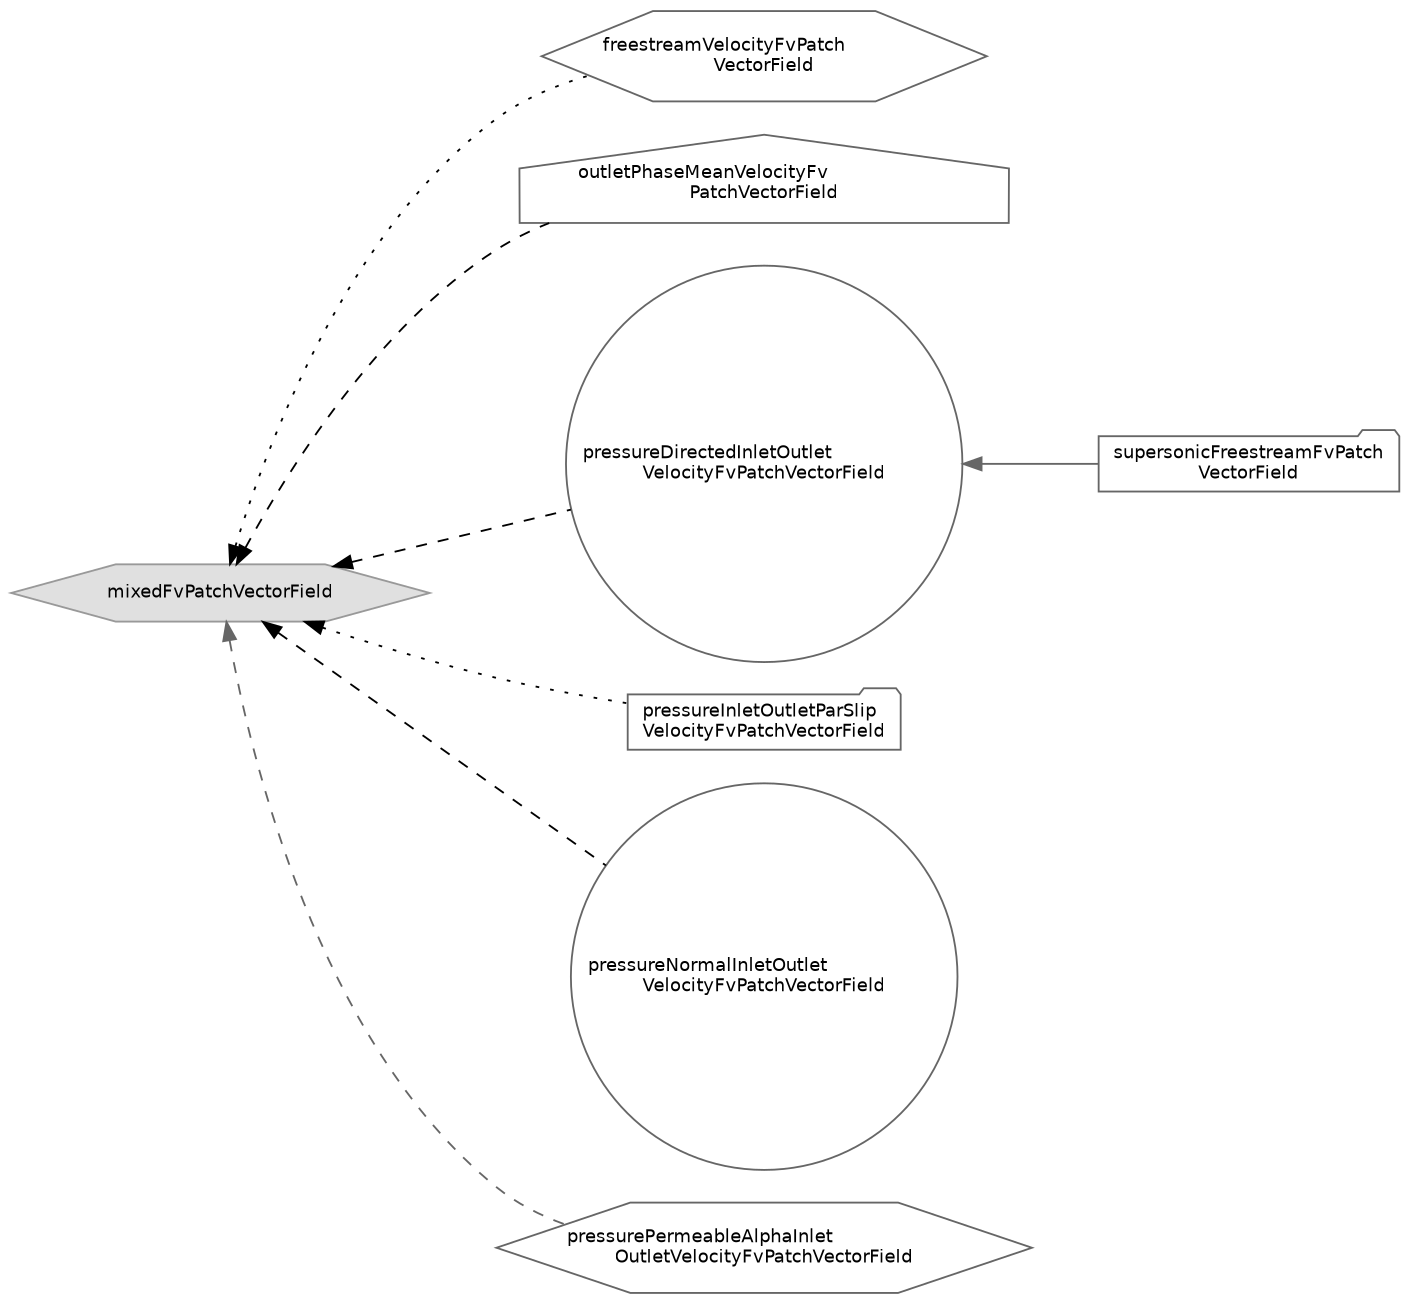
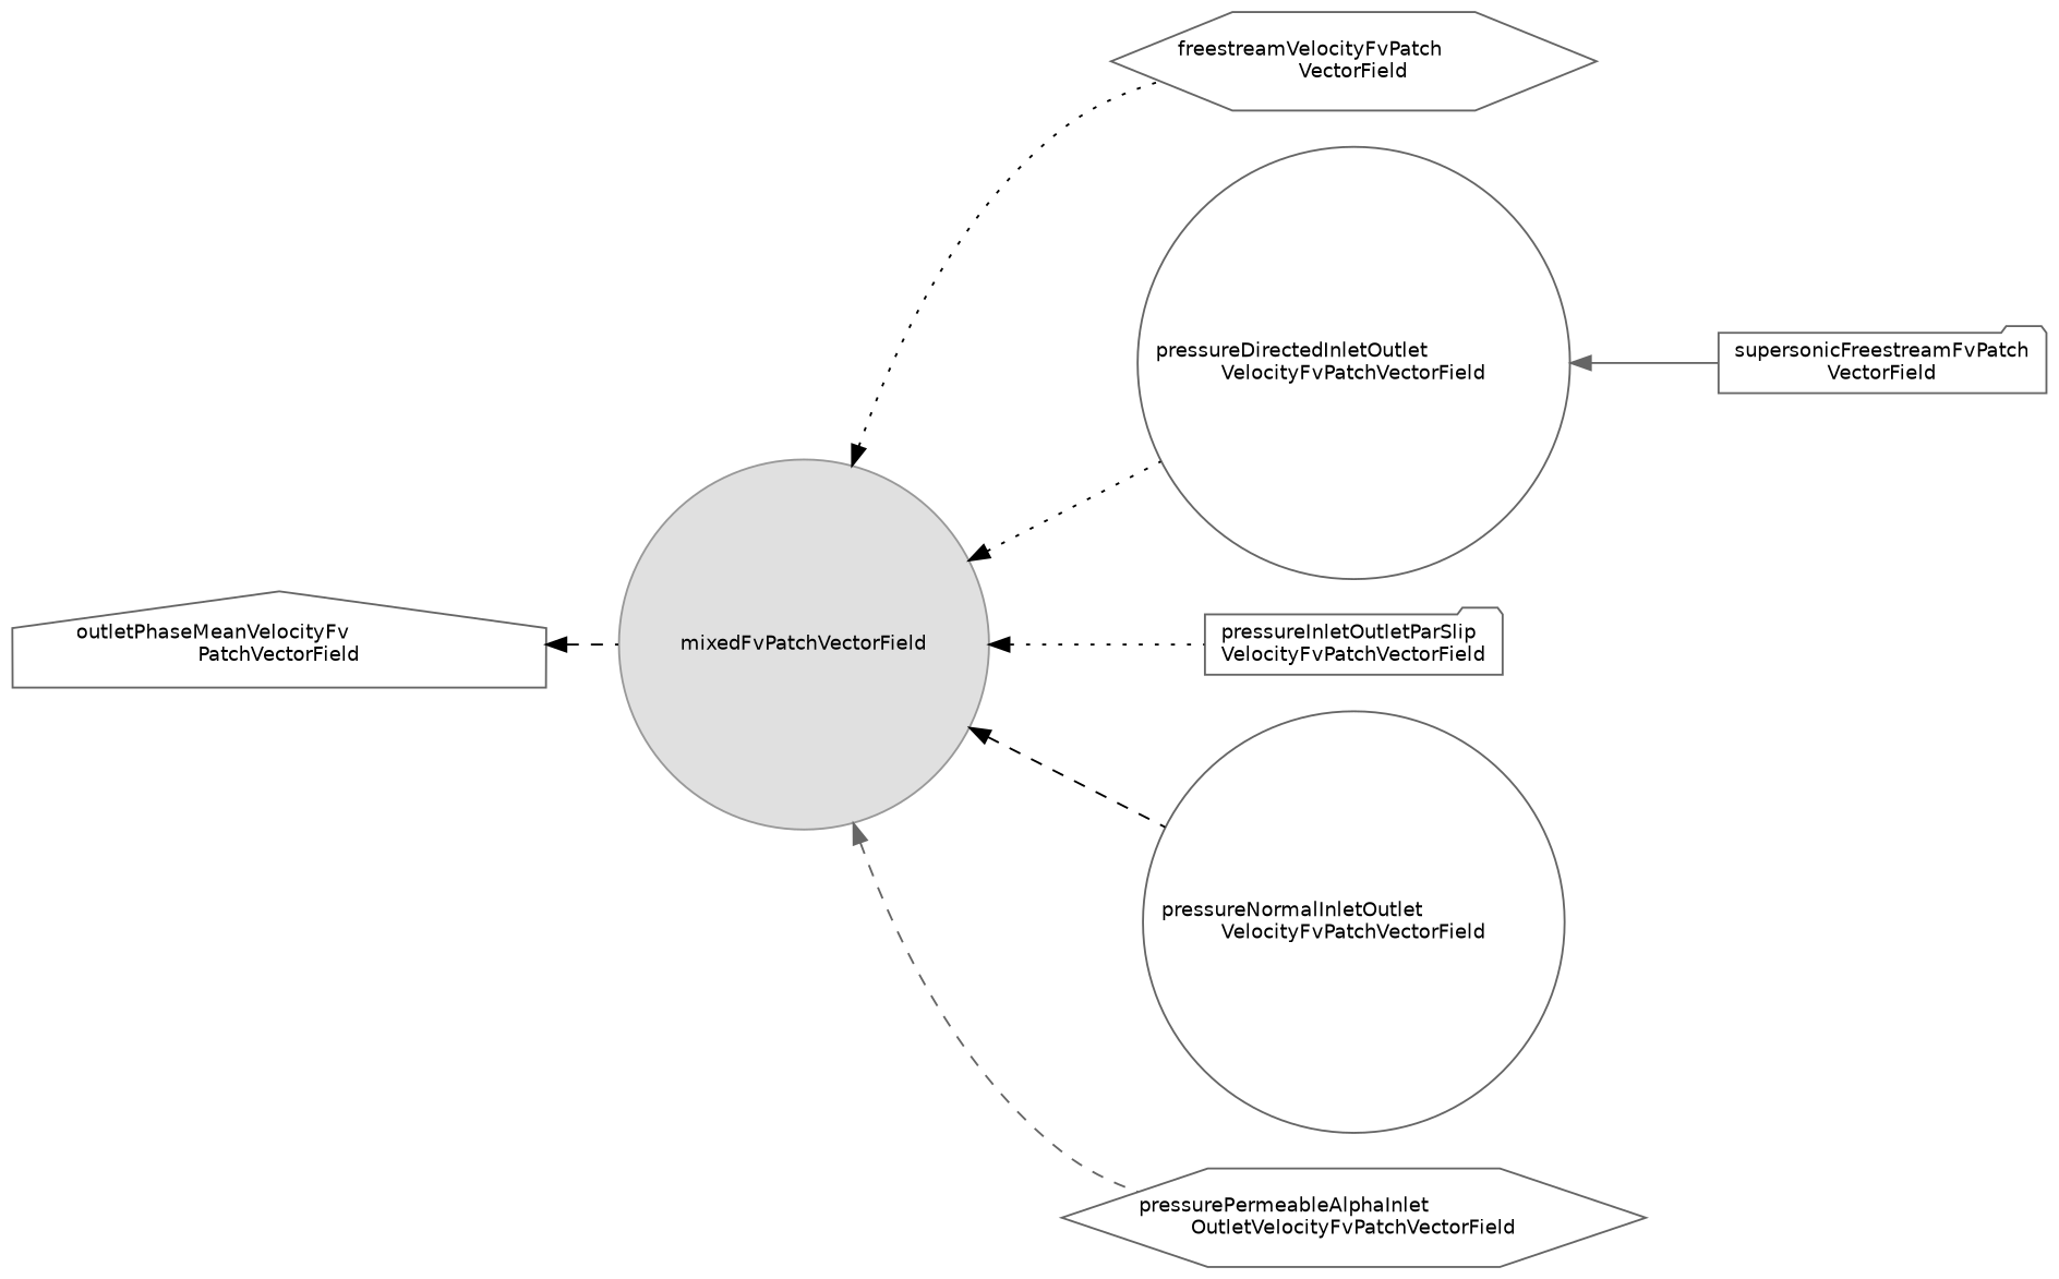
  digraph {
    rankdir=LR
    node [color=grey40 fillcolor=white fontname=Helvetica fontsize=10 shape=hexagon style=filled]
    edge [color=black dir=back fontname=Helvetica fontsize=10 labelfontname=Helvetica labelfontsize=10 style=dotted]
-   n1 [color=grey60 fillcolor="#E0E0E0" height=0.2 label=mixedFvPatchVectorField width=0.4]
+   n1 [color=grey60 fillcolor="#E0E0E0" height=0.2 label=mixedFvPatchVectorField shape=circle width=0.4]
    n2 [height=0.2 label="freestreamVelocityFvPatch\lVectorField" width=0.4]
    n3 [height=0.2 label="outletPhaseMeanVelocityFv\lPatchVectorField" shape=house width=0.4]
    n4 [height=0.2 label="pressureDirectedInletOutlet\lVelocityFvPatchVectorField" shape=circle width=0.4]
    n5 [height=0.2 label="pressureInletOutletParSlip\lVelocityFvPatchVectorField" shape=folder width=0.4]
    n6 [height=0.2 label="pressureNormalInletOutlet\lVelocityFvPatchVectorField" shape=circle width=0.4]
    n7 [height=0.2 label="pressurePermeableAlphaInlet\lOutletVelocityFvPatchVectorField" width=0.4]
    n8 [height=0.2 label="supersonicFreestreamFvPatch\lVectorField" shape=folder width=0.4]
    n1 -> n2
-   n1 -> n3 [style=dashed]
-   n1 -> n4 [style=dashed]
+   n3 -> n1 [style=dashed]
+   n1 -> n4
    n1 -> n5
    n1 -> n6 [style=dashed]
    n1 -> n7 [color=gray40 style=dashed]
    n4 -> n8 [color=gray40 style=solid]
  }
